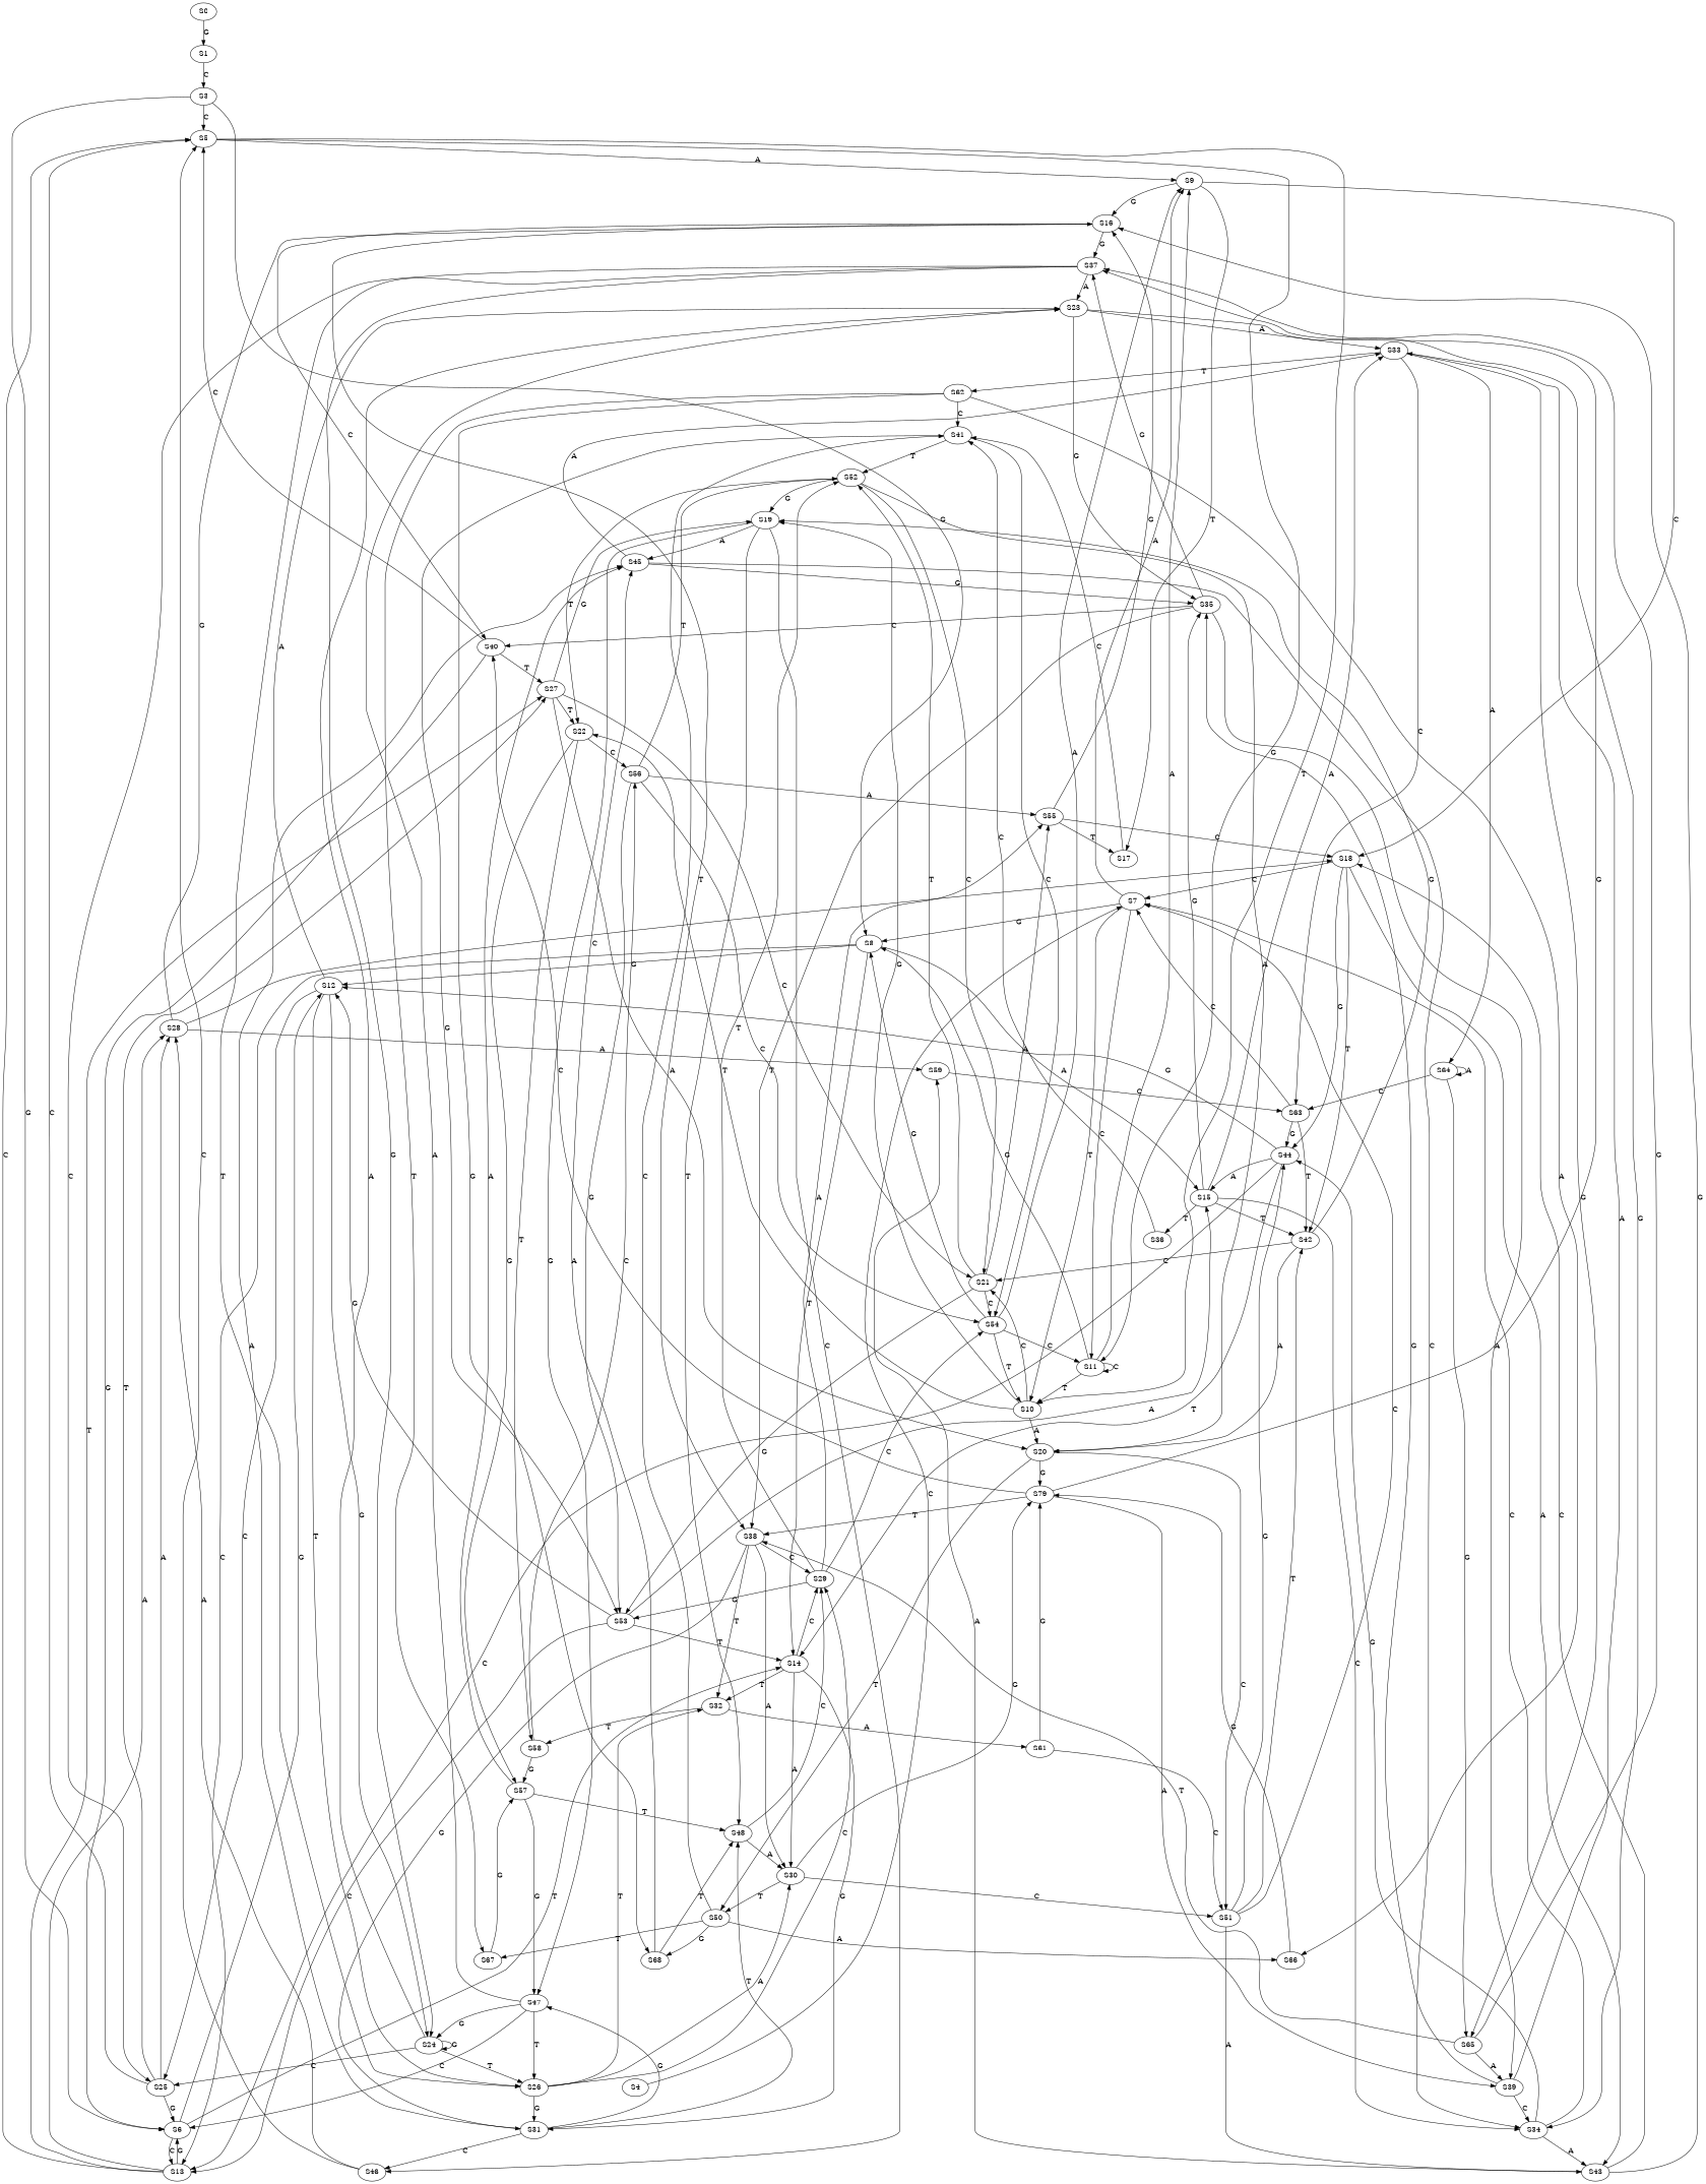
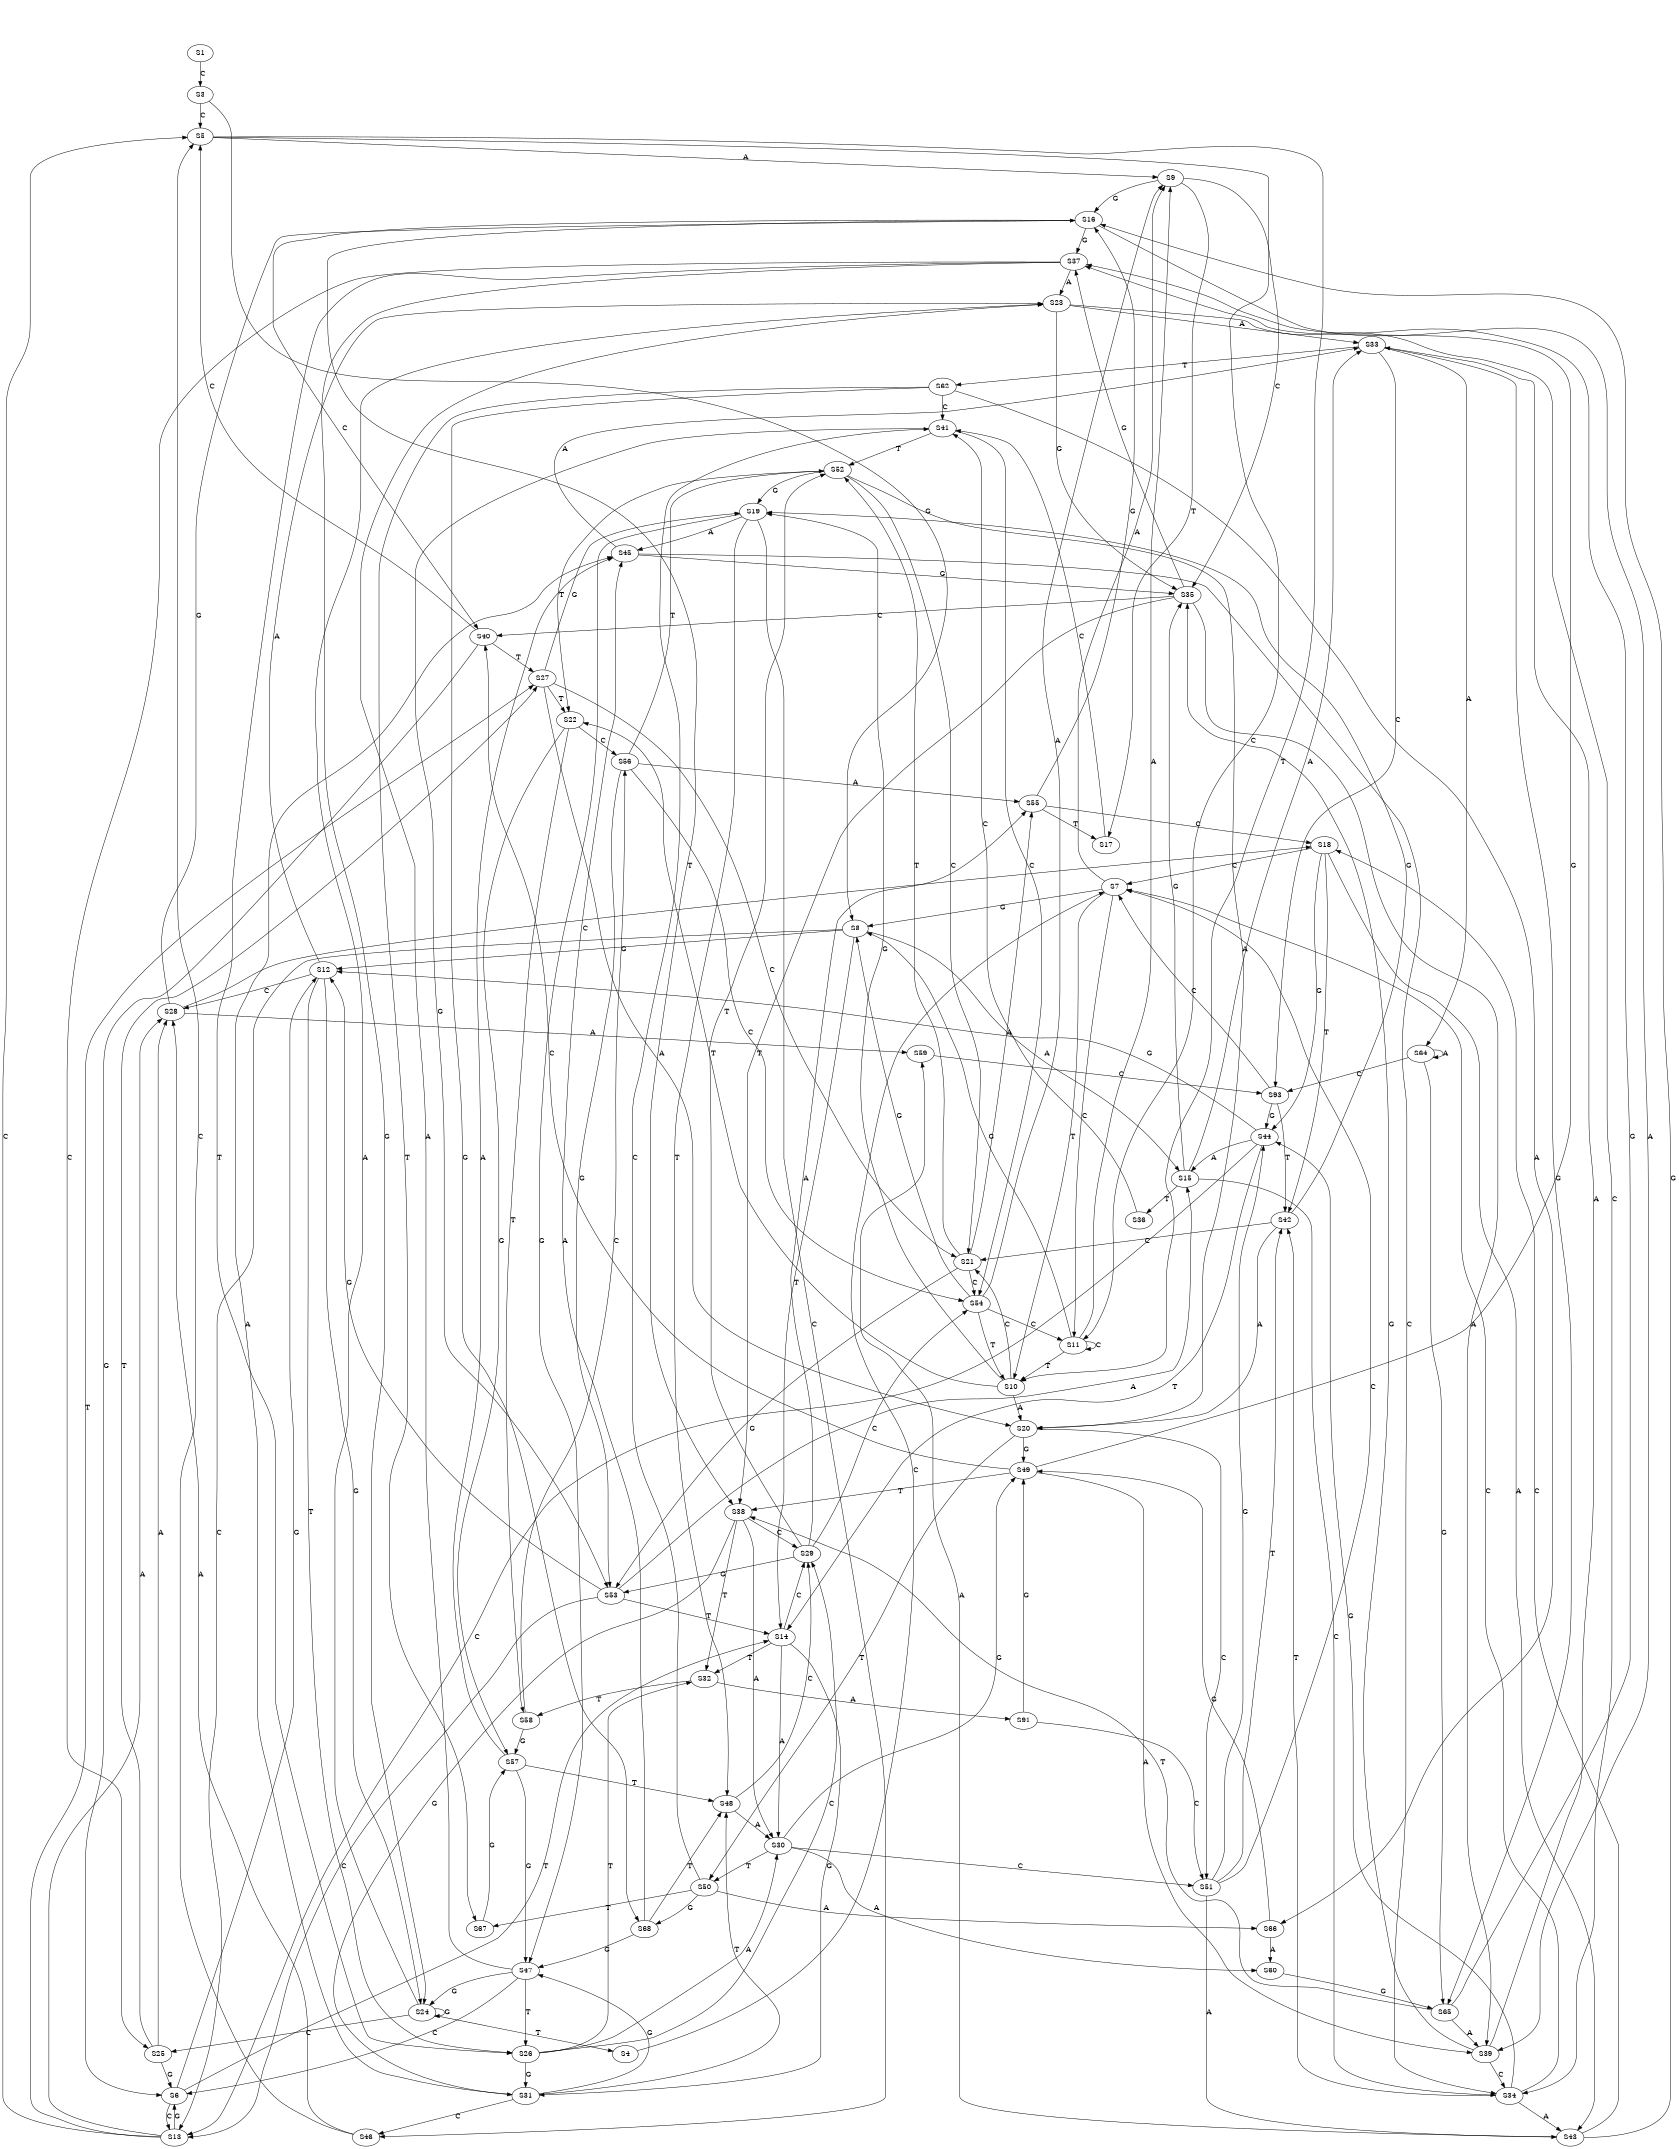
  strict digraph {
-   S0
    S1
    S3
    S5
    S6
    S8
    S4
    S7
    S9
    S10
    S11
    S12
    S13
    S14
    S15
    S16
    S17
    S18
    S19
    S20
    S21
    S22
    S23
    S24
    S25
    S26
    S27
    S28
    S29
    S30
    S31
    S32
    S33
    S34
    S35
    S36
    S37
    S38
    S39
    S40
    S41
    S42
    S43
    S44
    S45
    S46
    S47
    S48
-   S49 [label=S79]
+   S49
    S50
    S51
    S52
    S53
    S54
    S55
    S56
    S57
    S58
    S59
-   S61
+   S60
+   S61 [label=S91]
    S62
-   S63
+   S63 [label=S93]
    S64
    S65
    S66
    S67
    S68
-   S0 -> S1 [label=G]
    S1 -> S3 [label=C]
    S3 -> S5 [label=C]
-   S3 -> S6 [label=G]
    S3 -> S8 [label=G]
    S5 -> S9 [label=A]
    S5 -> S10 [label=T]
-   S5 -> S11 [label=G]
+   S5 -> S11 [label=C]
    S6 -> S12 [label=G]
    S6 -> S13 [label=C]
    S6 -> S14 [label=T]
    S8 -> S12 [label=G]
    S8 -> S13 [label=C]
    S8 -> S14 [label=T]
    S8 -> S15 [label=A]
    S4 -> S7 [label=C]
    S7 -> S8 [label=G]
    S7 -> S9 [label=A]
    S7 -> S10 [label=T]
    S7 -> S11 [label=C]
    S9 -> S16 [label=G]
    S9 -> S17 [label=T]
-   S9 -> S18 [label=C]
+   S9 -> S35 [label=C]
    S10 -> S19 [label=G]
    S10 -> S20 [label=A]
    S10 -> S21 [label=C]
    S10 -> S22 [label=T]
    S11 -> S8 [label=G]
    S11 -> S9 [label=A]
    S11 -> S10 [label=T]
    S11 -> S11 [label=C]
    S12 -> S23 [label=A]
    S12 -> S24 [label=G]
-   S12 -> S25 [label=C]
+   S12 -> S28 [label=C]
    S12 -> S26 [label=T]
    S13 -> S5 [label=C]
    S13 -> S6 [label=G]
    S13 -> S27 [label=T]
    S13 -> S28 [label=A]
    S14 -> S29 [label=C]
    S14 -> S30 [label=A]
    S14 -> S31 [label=G]
    S14 -> S32 [label=T]
    S15 -> S33 [label=A]
    S15 -> S34 [label=C]
    S15 -> S35 [label=G]
    S15 -> S36 [label=T]
    S16 -> S37 [label=G]
    S16 -> S38 [label=T]
+   S16 -> S39 [label=A]
    S16 -> S40 [label=C]
    S17 -> S41 [label=C]
    S18 -> S7 [label=C]
    S18 -> S42 [label=T]
    S18 -> S43 [label=A]
    S18 -> S44 [label=G]
    S19 -> S45 [label=A]
    S19 -> S46 [label=C]
    S19 -> S47 [label=G]
    S19 -> S48 [label=T]
    S20 -> S49 [label=G]
    S20 -> S50 [label=T]
    S20 -> S51 [label=C]
    S21 -> S52 [label=T]
    S21 -> S53 [label=G]
    S21 -> S54 [label=C]
    S21 -> S55 [label=A]
    S22 -> S56 [label=C]
    S22 -> S57 [label=G]
    S22 -> S58 [label=T]
    S23 -> S33 [label=A]
-   S23 -> S34 [label=G]
+   S23 -> S34 [label=C]
    S23 -> S35 [label=G]
    S24 -> S23 [label=A]
    S24 -> S24 [label=G]
    S24 -> S25 [label=C]
-   S24 -> S26 [label=T]
-   S25 -> S5 [label=C]
+   S24 -> S4 [label=T]
    S25 -> S6 [label=G]
    S25 -> S27 [label=T]
    S25 -> S28 [label=A]
    S26 -> S29 [label=C]
    S26 -> S30 [label=A]
    S26 -> S31 [label=G]
    S26 -> S32 [label=T]
    S27 -> S19 [label=G]
    S27 -> S20 [label=A]
    S27 -> S21 [label=C]
    S27 -> S22 [label=T]
    S28 -> S16 [label=G]
    S28 -> S18 [label=C]
    S28 -> S59 [label=A]
    S29 -> S52 [label=T]
    S29 -> S53 [label=G]
    S29 -> S54 [label=C]
    S29 -> S55 [label=A]
    S30 -> S49 [label=G]
    S30 -> S50 [label=T]
    S30 -> S51 [label=C]
+   S30 -> S60 [label=A]
    S31 -> S45 [label=A]
    S31 -> S46 [label=C]
    S31 -> S47 [label=G]
    S31 -> S48 [label=T]
    S32 -> S58 [label=T]
    S32 -> S61 [label=A]
    S33 -> S62 [label=T]
    S33 -> S63 [label=C]
    S33 -> S64 [label=A]
    S33 -> S65 [label=G]
    S34 -> S7 [label=C]
-   S15 -> S42 [label=T]
+   S34 -> S42 [label=T]
    S34 -> S43 [label=A]
    S34 -> S44 [label=G]
    S35 -> S37 [label=G]
    S35 -> S38 [label=T]
    S35 -> S39 [label=A]
    S35 -> S40 [label=C]
    S36 -> S41 [label=C]
    S37 -> S23 [label=A]
    S37 -> S24 [label=G]
    S37 -> S25 [label=C]
    S37 -> S26 [label=T]
    S38 -> S29 [label=C]
    S38 -> S30 [label=A]
    S38 -> S31 [label=G]
    S38 -> S32 [label=T]
    S39 -> S33 [label=A]
    S39 -> S34 [label=C]
    S39 -> S35 [label=G]
    S40 -> S5 [label=C]
    S40 -> S6 [label=G]
    S40 -> S27 [label=T]
    S41 -> S52 [label=T]
    S41 -> S53 [label=G]
    S41 -> S54 [label=C]
    S42 -> S19 [label=G]
    S42 -> S20 [label=A]
    S42 -> S21 [label=C]
    S43 -> S16 [label=G]
    S43 -> S18 [label=C]
    S43 -> S59 [label=A]
    S44 -> S12 [label=G]
    S44 -> S13 [label=C]
    S44 -> S14 [label=T]
    S44 -> S15 [label=A]
    S45 -> S33 [label=A]
    S45 -> S34 [label=C]
    S45 -> S35 [label=G]
    S46 -> S5 [label=C]
    S46 -> S28 [label=A]
    S47 -> S6 [label=C]
    S47 -> S23 [label=A]
    S47 -> S24 [label=G]
    S47 -> S26 [label=T]
    S48 -> S29 [label=C]
    S48 -> S30 [label=A]
    S49 -> S37 [label=G]
    S49 -> S38 [label=T]
    S49 -> S39 [label=A]
    S49 -> S40 [label=C]
    S50 -> S41 [label=C]
    S50 -> S66 [label=A]
    S50 -> S67 [label=T]
    S50 -> S68 [label=G]
    S51 -> S7 [label=C]
    S51 -> S42 [label=T]
    S51 -> S43 [label=A]
    S51 -> S44 [label=G]
    S52 -> S19 [label=G]
    S52 -> S20 [label=A]
    S52 -> S21 [label=C]
    S52 -> S22 [label=T]
    S53 -> S12 [label=G]
    S53 -> S13 [label=C]
    S53 -> S14 [label=T]
    S53 -> S15 [label=A]
    S54 -> S8 [label=G]
    S54 -> S9 [label=A]
    S54 -> S10 [label=T]
    S54 -> S11 [label=C]
    S55 -> S16 [label=G]
    S55 -> S17 [label=T]
    S55 -> S18 [label=C]
    S56 -> S52 [label=T]
    S56 -> S53 [label=G]
    S56 -> S54 [label=C]
    S56 -> S55 [label=A]
    S57 -> S45 [label=A]
    S57 -> S47 [label=G]
    S57 -> S48 [label=T]
    S58 -> S56 [label=C]
    S58 -> S57 [label=G]
    S59 -> S63 [label=C]
+   S60 -> S65 [label=G]
    S61 -> S49 [label=G]
    S61 -> S51 [label=C]
    S62 -> S41 [label=C]
    S62 -> S66 [label=A]
    S62 -> S67 [label=T]
    S62 -> S68 [label=G]
    S63 -> S7 [label=C]
    S63 -> S42 [label=T]
    S63 -> S44 [label=G]
    S64 -> S63 [label=C]
    S64 -> S64 [label=A]
    S64 -> S65 [label=G]
    S65 -> S37 [label=G]
    S65 -> S38 [label=T]
    S65 -> S39 [label=A]
    S66 -> S49 [label=G]
+   S66 -> S60 [label=A]
    S67 -> S57 [label=G]
    S68 -> S45 [label=A]
+   S68 -> S47 [label=G]
    S68 -> S48 [label=T]
  }
